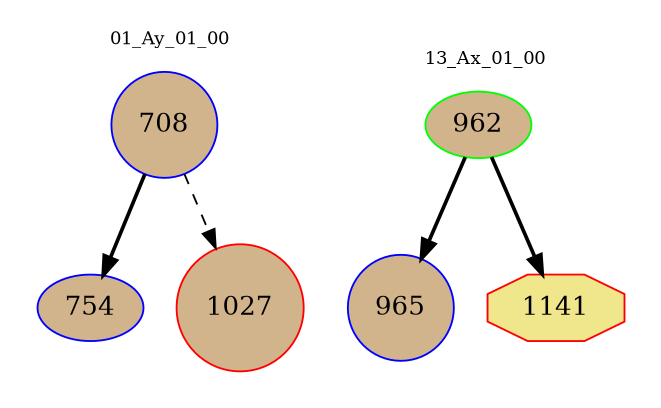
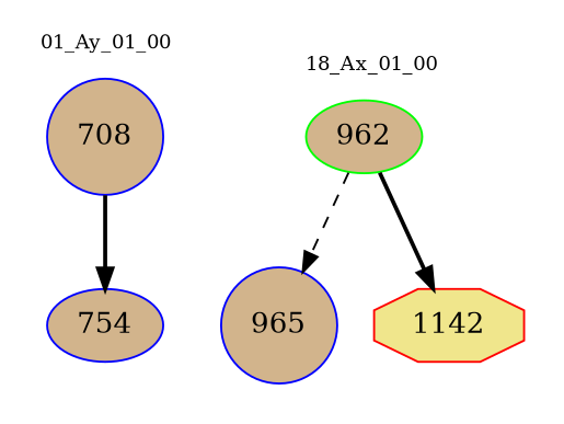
  digraph {
    node [color=blue fillcolor=tan shape=circle style=filled]
    edge [color=black style=bold]
    n1 [label=708]
    n2 [label=754 shape=ellipse]
-   n3 [color=red label=1027]
    n4 [color=green label=962 shape=ellipse]
    n5 [label=965]
-   n6 [color=red fillcolor=khaki label=1141 shape=octagon]
+   n6 [color=red fillcolor=khaki label=1142 shape=octagon]
    subgraph cluster_1 {
      color=white
      fontsize=10
      label="01_Ay_01_00"
      n1
      n2
-     n3
    }
    subgraph cluster_2 {
      color=white
      fontsize=10
-     label="13_Ax_01_00"
+     label="18_Ax_01_00"
      n4
      n5
      n6
    }
    n1 -> n2
-   n1 -> n3 [style=dashed]
-   n4 -> n5
+   n4 -> n5 [style=dashed]
    n4 -> n6
  }
